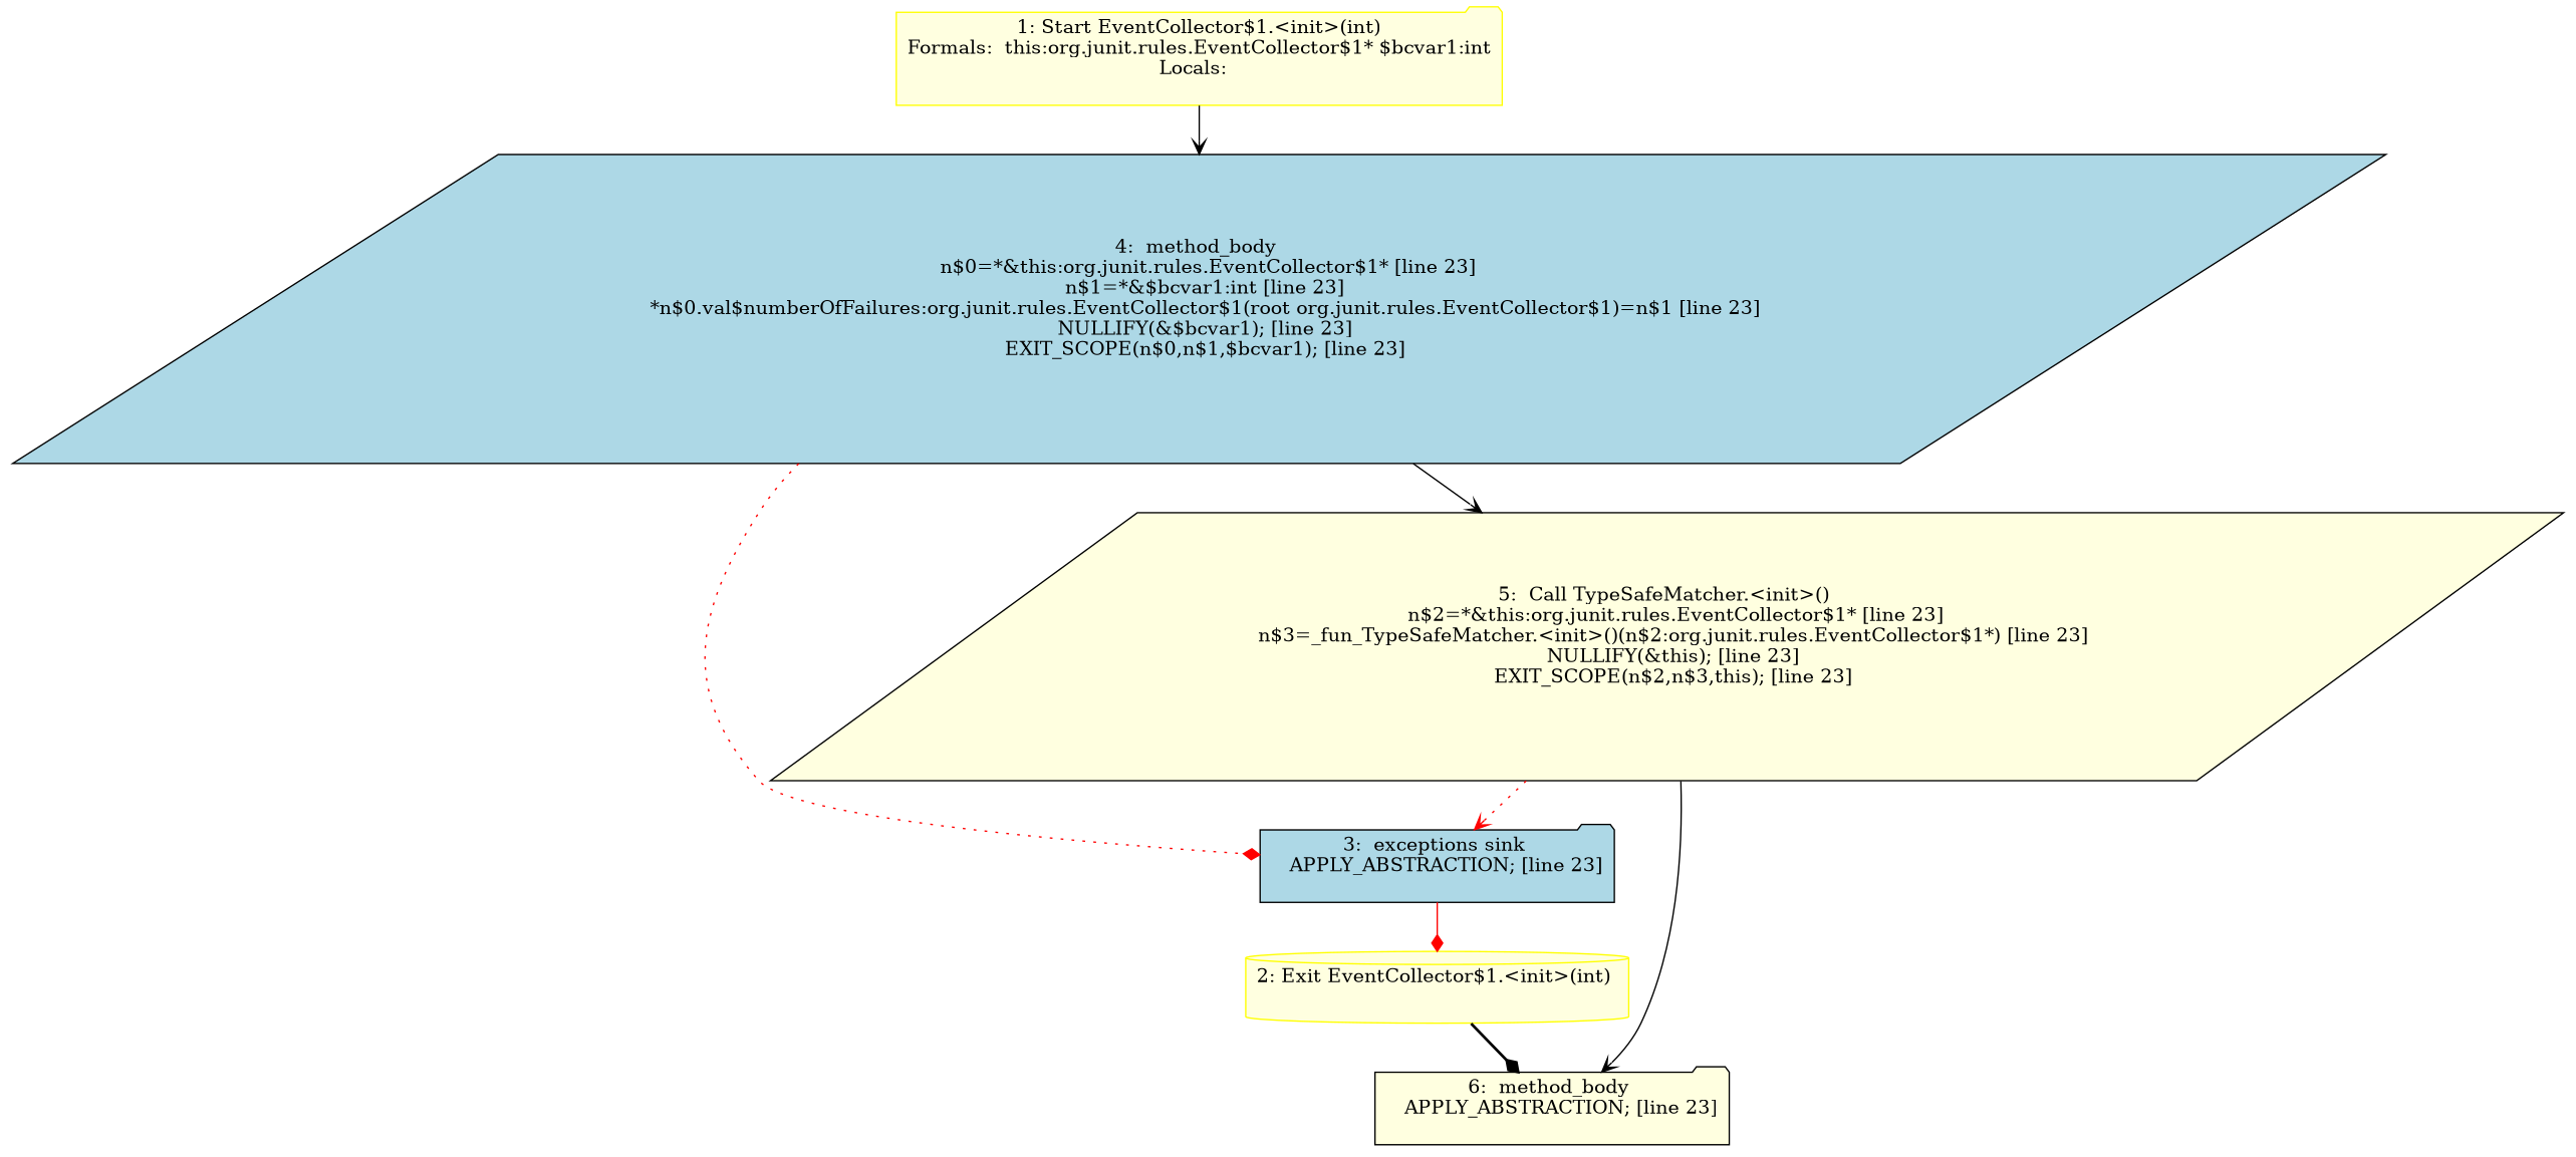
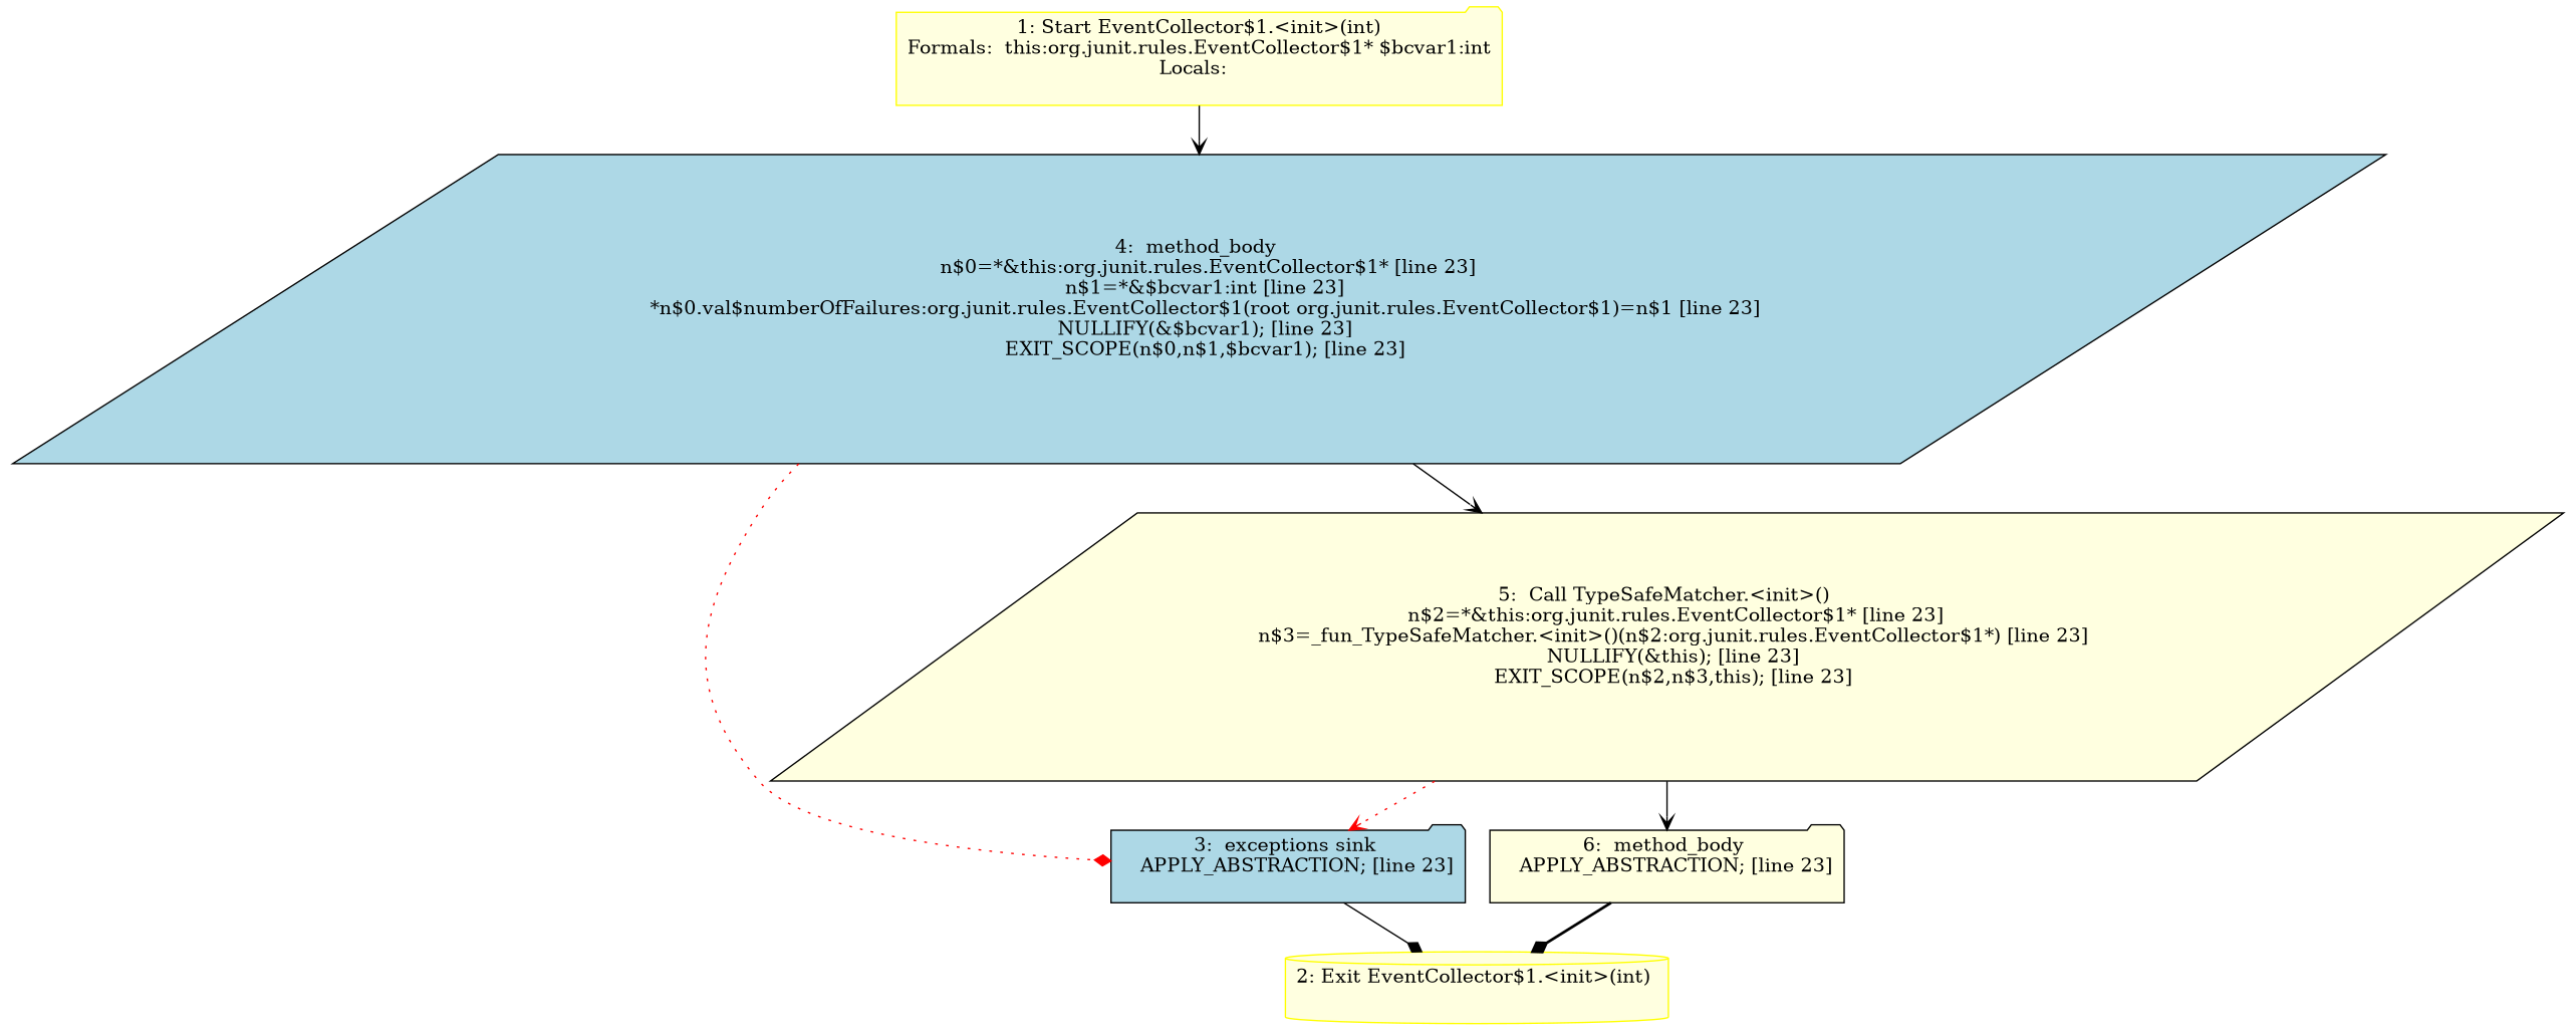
  digraph {
    node [fillcolor=lightyellow shape=folder style=filled]
    edge [arrowhead=vee style=solid]
    n1 [color=yellow label="1: Start EventCollector$1.<init>(int)\nFormals:  this:org.junit.rules.EventCollector$1* $bcvar1:int\nLocals:  \n  "]
    n2 [fillcolor=lightblue label="4:  method_body \n   n$0=*&this:org.junit.rules.EventCollector$1* [line 23]\n  n$1=*&$bcvar1:int [line 23]\n  *n$0.val$numberOfFailures:org.junit.rules.EventCollector$1(root org.junit.rules.EventCollector$1)=n$1 [line 23]\n  NULLIFY(&$bcvar1); [line 23]\n  EXIT_SCOPE(n$0,n$1,$bcvar1); [line 23]\n " shape=parallelogram]
    n3 [fillcolor=lightblue label="3:  exceptions sink \n   APPLY_ABSTRACTION; [line 23]\n "]
    n4 [label="5:  Call TypeSafeMatcher.<init>() \n   n$2=*&this:org.junit.rules.EventCollector$1* [line 23]\n  n$3=_fun_TypeSafeMatcher.<init>()(n$2:org.junit.rules.EventCollector$1*) [line 23]\n  NULLIFY(&this); [line 23]\n  EXIT_SCOPE(n$2,n$3,this); [line 23]\n " shape=parallelogram]
    n5 [color=yellow label="2: Exit EventCollector$1.<init>(int) \n  " shape=cylinder]
    n6 [label="6:  method_body \n   APPLY_ABSTRACTION; [line 23]\n "]
    n1 -> n2
    n2 -> n3 [arrowhead=diamond color=red style=dotted]
    n2 -> n4
-   n3 -> n5 [arrowhead=diamond color=red]
+   n3 -> n5 [arrowhead=diamond]
    n4 -> n3 [color=red style=dotted]
    n4 -> n6
-   n5 -> n6 [arrowhead=diamond style=bold]
+   n6 -> n5 [arrowhead=diamond style=bold]
  }
